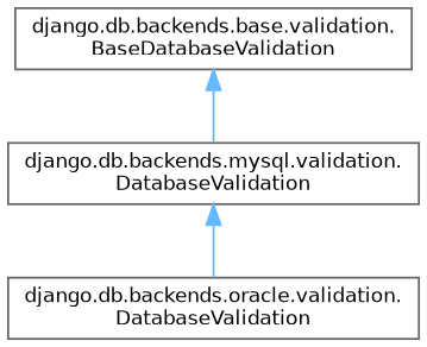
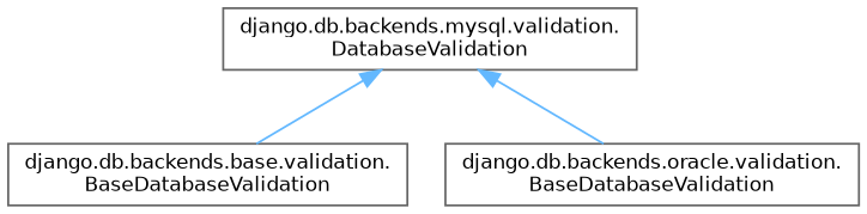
  digraph {
    rankdir=TB
    node [color=grey40 fillcolor=white fontname=Helvetica fontsize=10 shape=box style=filled]
    edge [color=steelblue1 dir=back fontname=Helvetica fontsize=10 labelfontname=Helvetica labelfontsize=10 style=solid]
    n1 [height=0.2 label="django.db.backends.base.validation.\lBaseDatabaseValidation" width=0.4]
    n2 [height=0.2 label="django.db.backends.mysql.validation.\lDatabaseValidation" width=0.4]
-   n3 [height=0.2 label="django.db.backends.oracle.validation.\lDatabaseValidation" width=0.4]
-   n1 -> n2
+   n3 [height=0.2 label="django.db.backends.oracle.validation.\lBaseDatabaseValidation" width=0.4]
+   n2 -> n1
    n2 -> n3
  }
